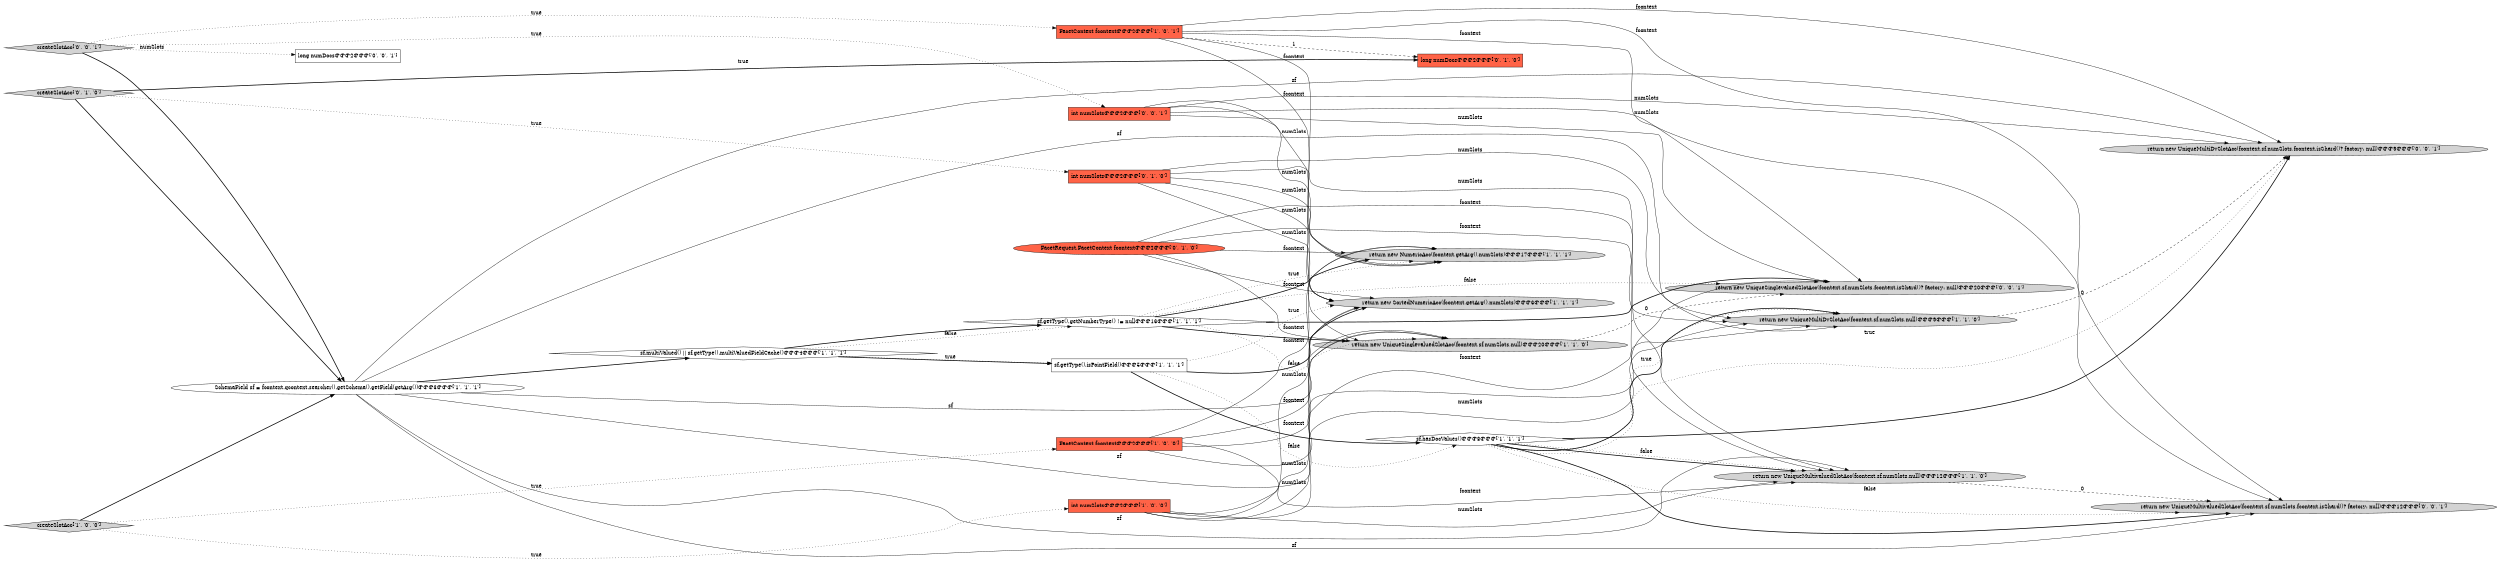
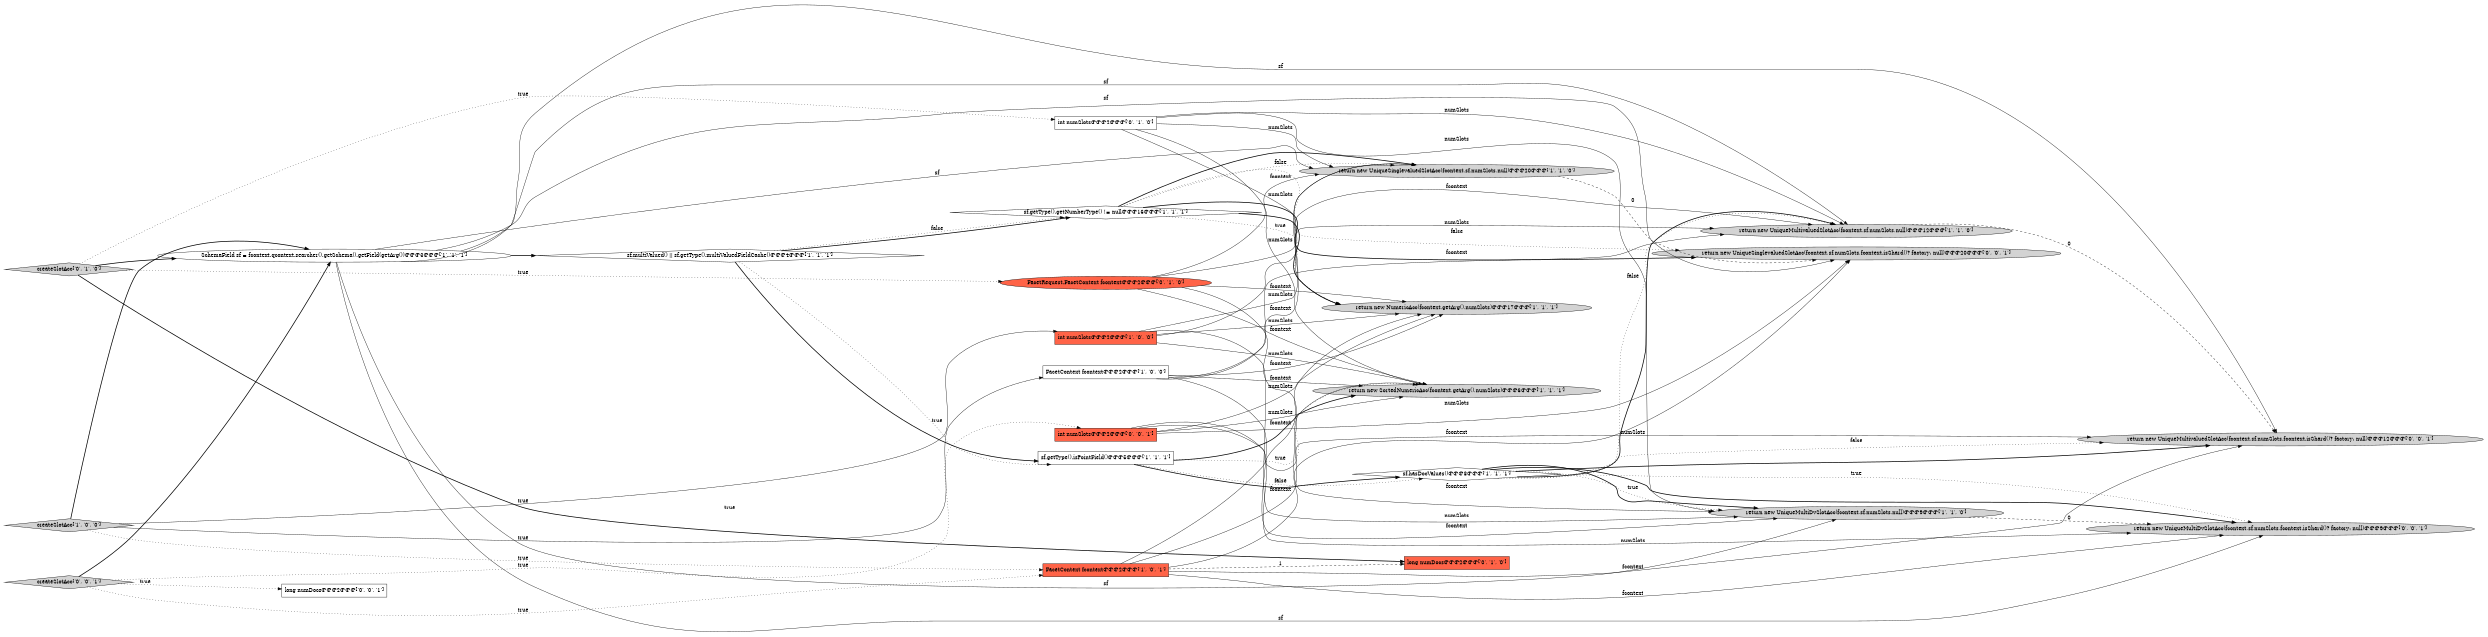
  digraph {
    rankdir=LR
    node [fillcolor=lightgray shape=ellipse style=filled]
    edge [style=solid]
    n1 [label="return new UniqueSinglevaluedSlotAcc(fcontext,sf,numSlots,fcontext.isShard()? factory: null)@@@20@@@['0', '0', '1']"]
    n2 [fillcolor=white label="sf.getType().getNumberType() != null@@@16@@@['1', '1', '1']" shape=diamond]
    n3 [label="return new UniqueSinglevaluedSlotAcc(fcontext,sf,numSlots,null)@@@20@@@['1', '1', '0']"]
    n4 [label="return new NumericAcc(fcontext,getArg(),numSlots)@@@17@@@['1', '1', '1']"]
    n5 [label="return new UniqueMultiDvSlotAcc(fcontext,sf,numSlots,fcontext.isShard()? factory: null)@@@9@@@['0', '0', '1']"]
    n6 [label="return new UniqueMultivaluedSlotAcc(fcontext,sf,numSlots,fcontext.isShard()? factory: null)@@@12@@@['0', '0', '1']"]
    n7 [label="return new SortedNumericAcc(fcontext,getArg(),numSlots)@@@6@@@['1', '1', '1']"]
    n8 [fillcolor=white label="long numDocs@@@2@@@['0', '0', '1']" shape=box]
    n9 [label="createSlotAcc['0', '1', '0']" shape=diamond]
    n10 [fillcolor=tomato label="FacetRequest.FacetContext fcontext@@@2@@@['0', '1', '0']"]
    n11 [fillcolor=white label="SchemaField sf = fcontext.qcontext.searcher().getSchema().getField(getArg())@@@3@@@['1', '1', '1']"]
-   n12 [fillcolor=tomato label="int numSlots@@@2@@@['0', '1', '0']" shape=box]
+   n12 [fillcolor=white label="int numSlots@@@2@@@['0', '1', '0']" shape=box]
    n13 [fillcolor=tomato label="long numDocs@@@2@@@['0', '1', '0']" shape=box]
    n14 [label="return new UniqueMultiDvSlotAcc(fcontext,sf,numSlots,null)@@@9@@@['1', '1', '0']"]
    n15 [label="return new UniqueMultivaluedSlotAcc(fcontext,sf,numSlots,null)@@@12@@@['1', '1', '0']"]
    n16 [fillcolor=white label="sf.multiValued() || sf.getType().multiValuedFieldCache()@@@4@@@['1', '1', '1']" shape=diamond]
    n17 [label="createSlotAcc['0', '0', '1']" shape=diamond]
    n18 [fillcolor=tomato label="FacetContext fcontext@@@2@@@['1', '0', '1']" shape=box]
    n19 [fillcolor=tomato label="int numSlots@@@2@@@['0', '0', '1']" shape=box]
    n20 [fillcolor=white label="sf.hasDocValues()@@@8@@@['1', '1', '1']" shape=diamond]
    n21 [fillcolor=tomato label="int numSlots@@@2@@@['1', '0', '0']" shape=box]
    n22 [fillcolor=white label="sf.getType().isPointField()@@@5@@@['1', '1', '1']" shape=box]
    n23 [label="createSlotAcc['1', '0', '0']" shape=diamond]
-   n24 [fillcolor=tomato label="FacetContext fcontext@@@2@@@['1', '0', '0']" shape=box]
+   n24 [fillcolor=white label="FacetContext fcontext@@@2@@@['1', '0', '0']" shape=box]
    n2 -> n1 [label=false style=dotted]
    n2 -> n1 [style=bold]
    n2 -> n3 [style=bold]
    n2 -> n3 [label=false style=dotted]
    n2 -> n4 [label=true style=dotted]
    n2 -> n4 [style=bold]
    n3 -> n1 [label=0 style=dashed]
+   n9 -> n10 [label=true style=dotted]
    n9 -> n11 [style=bold]
    n9 -> n12 [label=true style=dotted]
    n9 -> n13 [label=true style=bold]
    n10 -> n3 [label=fcontext]
    n10 -> n4 [label=fcontext]
    n10 -> n7 [label=fcontext]
    n10 -> n14 [label=fcontext]
    n10 -> n15 [label=fcontext]
    n11 -> n1 [label=sf]
    n11 -> n3 [label=sf]
    n11 -> n5 [label=sf]
    n11 -> n6 [label=sf]
    n11 -> n14 [label=sf]
    n11 -> n15 [label=sf]
    n11 -> n16 [style=bold]
    n12 -> n3 [label=numSlots]
    n12 -> n4 [label=numSlots]
    n12 -> n7 [label=numSlots]
    n12 -> n14 [label=numSlots]
    n12 -> n15 [label=numSlots]
    n14 -> n5 [label=0 style=dashed]
    n15 -> n6 [label=0 style=dashed]
    n16 -> n2 [label=false style=dotted]
    n16 -> n2 [style=bold]
    n16 -> n22 [style=bold]
    n16 -> n22 [label=true style=dotted]
-   n17 -> n8 [label=numSlots style=dotted]
+   n17 -> n8 [label=true style=dotted]
    n17 -> n11 [style=bold]
    n17 -> n18 [label=true style=dotted]
    n17 -> n19 [label=true style=dotted]
    n18 -> n1 [label=fcontext]
    n18 -> n4 [label=fcontext]
    n18 -> n5 [label=fcontext]
    n18 -> n6 [label=fcontext]
    n18 -> n7 [label=fcontext]
    n18 -> n13 [label=1 style=dashed]
    n19 -> n1 [label=numSlots]
    n19 -> n4 [label=numSlots]
    n19 -> n5 [label=numSlots]
    n19 -> n6 [label=numSlots]
    n19 -> n7 [label=numSlots]
    n20 -> n5 [label=true style=dotted]
    n20 -> n5 [style=bold]
    n20 -> n6 [label=false style=dotted]
    n20 -> n6 [style=bold]
    n20 -> n14 [style=bold]
    n20 -> n14 [label=true style=dotted]
    n20 -> n15 [label=false style=dotted]
    n20 -> n15 [style=bold]
    n21 -> n3 [label=numSlots]
    n21 -> n4 [label=numSlots]
    n21 -> n7 [label=numSlots]
    n21 -> n14 [label=numSlots]
    n21 -> n15 [label=numSlots]
    n22 -> n7 [label=true style=dotted]
    n22 -> n7 [style=bold]
    n22 -> n20 [label=false style=dotted]
    n22 -> n20 [style=bold]
    n23 -> n11 [style=bold]
-   n23 -> n21 [label=true style=dotted]
-   n23 -> n24 [label=true style=dotted]
+   n23 -> n18 [label=true style=dotted]
+   n23 -> n21 [label=true]
+   n23 -> n24 [label=true]
    n24 -> n3 [label=fcontext]
    n24 -> n4 [label=fcontext]
    n24 -> n7 [label=fcontext]
    n24 -> n14 [label=fcontext]
    n24 -> n15 [label=fcontext]
  }
